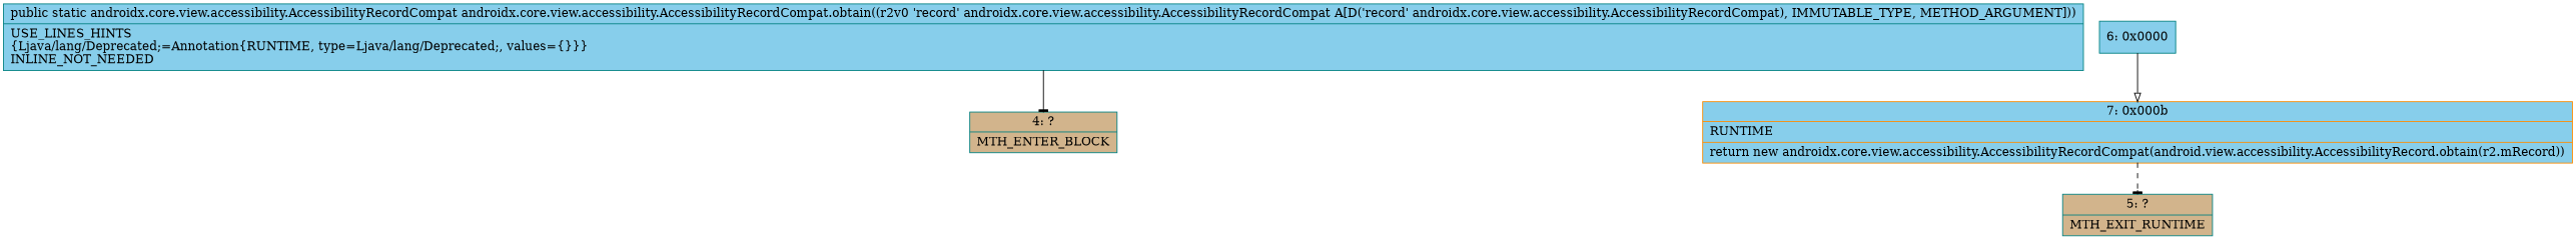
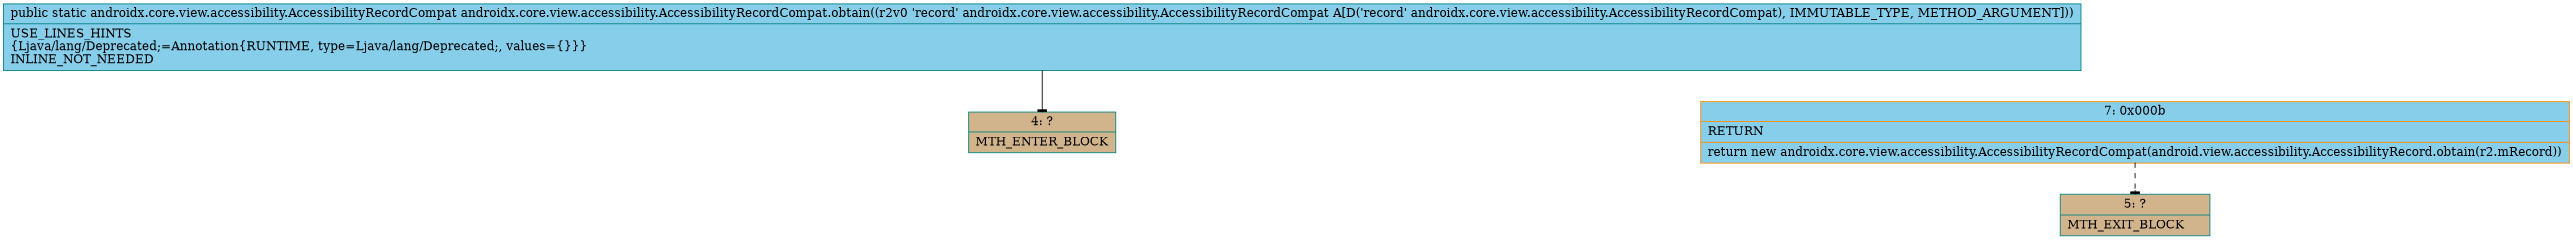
  digraph {
    fontname="DejaVu Serif"
    node [color=teal fillcolor=skyblue fontname="DejaVu Serif" shape=record style=filled]
    edge [arrowhead=tee fontname="DejaVu Serif" style=solid]
    n1 [fillcolor=tan label="{4\:\ ?|MTH_ENTER_BLOCK\l}"]
-   n2 [label="{6\:\ 0x0000}"]
-   n3 [color=darkorange label="{7\:\ 0x000b|RUNTIME\l|return new androidx.core.view.accessibility.AccessibilityRecordCompat(android.view.accessibility.AccessibilityRecord.obtain(r2.mRecord))\l}"]
-   n4 [fillcolor=tan label="{5\:\ ?|MTH_EXIT_RUNTIME\l}"]
+   n3 [color=darkorange label="{7\:\ 0x000b|RETURN\l|return new androidx.core.view.accessibility.AccessibilityRecordCompat(android.view.accessibility.AccessibilityRecord.obtain(r2.mRecord))\l}"]
+   n4 [fillcolor=tan label="{5\:\ ?|MTH_EXIT_BLOCK\l}"]
    n5 [label="{public static androidx.core.view.accessibility.AccessibilityRecordCompat androidx.core.view.accessibility.AccessibilityRecordCompat.obtain((r2v0 'record' androidx.core.view.accessibility.AccessibilityRecordCompat A[D('record' androidx.core.view.accessibility.AccessibilityRecordCompat), IMMUTABLE_TYPE, METHOD_ARGUMENT]))  | USE_LINES_HINTS\l\{Ljava\/lang\/Deprecated;=Annotation\{RUNTIME, type=Ljava\/lang\/Deprecated;, values=\{\}\}\}\lINLINE_NOT_NEEDED\l}"]
-   n2 -> n3 [arrowhead=onormal]
    n3 -> n4 [style=dashed]
    n5 -> n1
  }
